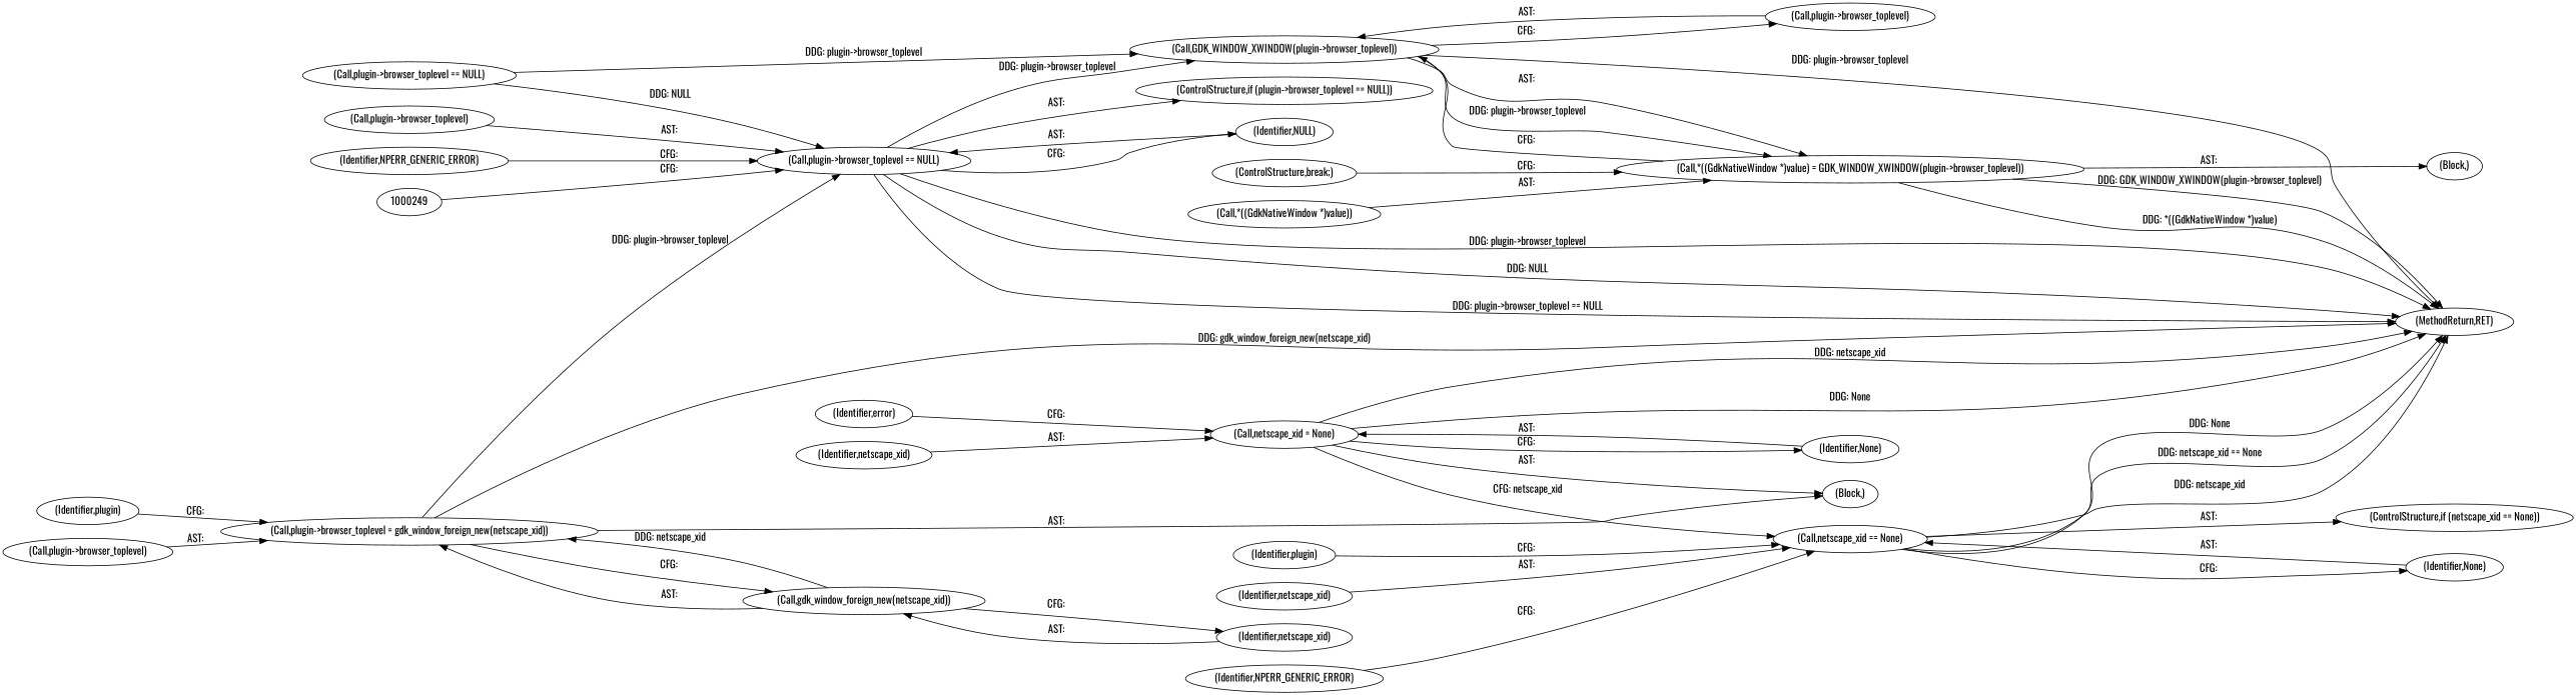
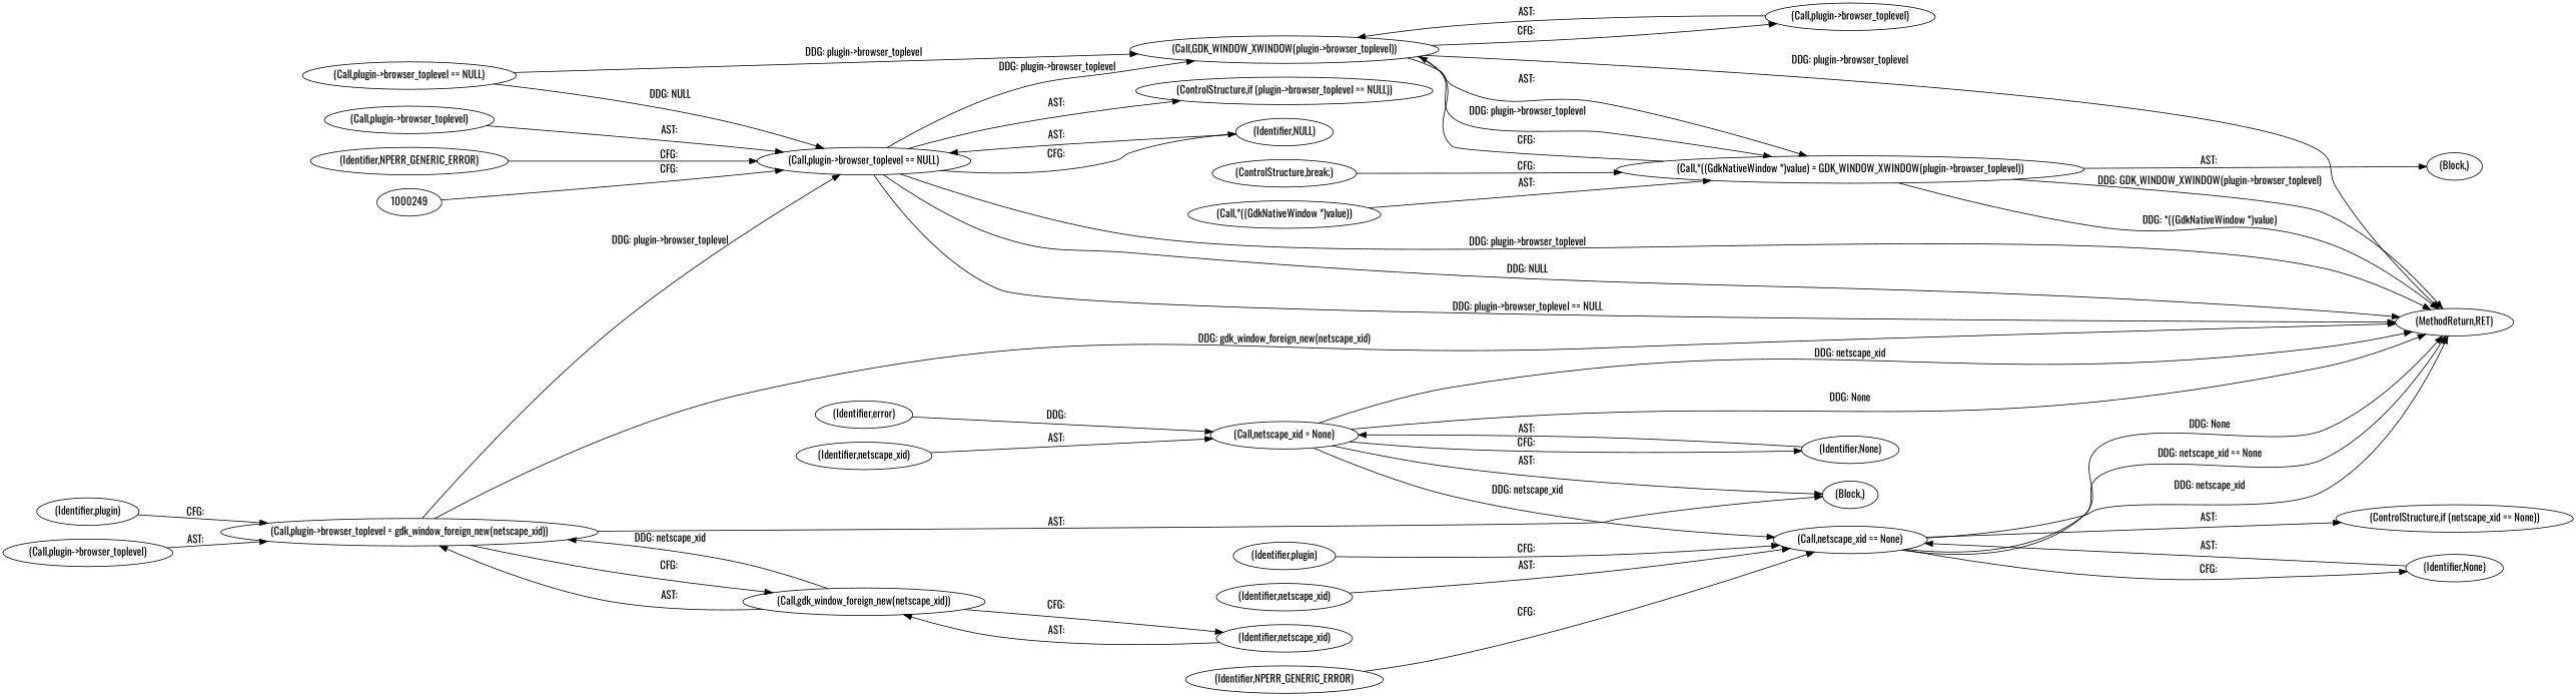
  digraph {
    fontname=Oswald
    rankdir=LR
    node [fontname=Oswald]
    edge [fontname=Oswald]
    n1 [label="(Call,plugin->browser_toplevel = gdk_window_foreign_new(netscape_xid))"]
    n2 [label="(Call,gdk_window_foreign_new(netscape_xid))"]
    n3 [label="(Call,plugin->browser_toplevel == NULL)"]
    n4 [label="(Block,)"]
    n5 [label="(MethodReturn,RET)"]
    n6 [label="(Identifier,netscape_xid)"]
    n7 [label="(Call,GDK_WINDOW_XWINDOW(plugin->browser_toplevel))"]
    n8 [label="(ControlStructure,if (plugin->browser_toplevel == NULL))"]
    n9 [label="(Identifier,NULL)"]
    n10 [label="(Call,netscape_xid == None)"]
    n11 [label="(ControlStructure,if (netscape_xid == None))"]
    n12 [label="(Identifier,None)"]
    n13 [label="(Call,netscape_xid = None)"]
    n14 [label="(Identifier,None)"]
    n15 [label="(Call,*((GdkNativeWindow *)value) = GDK_WINDOW_XWINDOW(plugin->browser_toplevel))"]
    n16 [label="(Call,plugin->browser_toplevel)"]
    n17 [label="(Block,)"]
    n18 [label="(Call,plugin->browser_toplevel == NULL)"]
    n19 [label="(Identifier,plugin)"]
    n20 [label="(Identifier,netscape_xid)"]
    n21 [label="(Identifier,error)"]
    n22 [label="(Call,*((GdkNativeWindow *)value))"]
    n23 [label="(ControlStructure,break;)"]
    n24 [label="(Call,plugin->browser_toplevel)"]
    n25 [label="(Identifier,netscape_xid)"]
    n26 [label="(Identifier,NPERR_GENERIC_ERROR)"]
    n27 [label="(Call,plugin->browser_toplevel)"]
    n28 [label="(Identifier,plugin)"]
    n29 [label="(Identifier,NPERR_GENERIC_ERROR)"]
    1000249
    n1 -> n2 [label="CFG: "]
    n1 -> n3 [label="DDG: plugin->browser_toplevel"]
    n1 -> n4 [label="AST: "]
    n1 -> n5 [label="DDG: gdk_window_foreign_new(netscape_xid)"]
    n2 -> n1 [label="AST: "]
    n2 -> n1 [label="DDG: netscape_xid"]
    n2 -> n6 [label="CFG: "]
    n3 -> n5 [label="DDG: plugin->browser_toplevel == NULL"]
    n3 -> n5 [label="DDG: plugin->browser_toplevel"]
    n3 -> n5 [label="DDG: NULL"]
    n3 -> n7 [label="DDG: plugin->browser_toplevel"]
    n3 -> n8 [label="AST: "]
    n3 -> n9 [label="CFG: "]
    n6 -> n2 [label="AST: "]
    n7 -> n5 [label="DDG: plugin->browser_toplevel"]
    n7 -> n15 [label="AST: "]
    n7 -> n15 [label="DDG: plugin->browser_toplevel"]
    n7 -> n16 [label="CFG: "]
    n9 -> n3 [label="AST: "]
    n10 -> n5 [label="DDG: netscape_xid == None"]
    n10 -> n5 [label="DDG: netscape_xid"]
    n10 -> n5 [label="DDG: None"]
    n10 -> n11 [label="AST: "]
    n10 -> n12 [label="CFG: "]
    n12 -> n10 [label="AST: "]
    n13 -> n4 [label="AST: "]
    n13 -> n5 [label="DDG: netscape_xid"]
    n13 -> n5 [label="DDG: None"]
-   n13 -> n10 [label="CFG: netscape_xid"]
+   n13 -> n10 [label="DDG: netscape_xid"]
    n13 -> n14 [label="CFG: "]
    n14 -> n13 [label="AST: "]
    n15 -> n5 [label="DDG: GDK_WINDOW_XWINDOW(plugin->browser_toplevel)"]
    n15 -> n5 [label="DDG: *((GdkNativeWindow *)value)"]
    n15 -> n7 [label="CFG: "]
    n15 -> n17 [label="AST: "]
    n16 -> n7 [label="AST: "]
    n18 -> n3 [label="DDG: NULL"]
    n18 -> n7 [label="DDG: plugin->browser_toplevel"]
    n19 -> n1 [label="CFG: "]
    n20 -> n13 [label="AST: "]
-   n21 -> n13 [label="CFG: "]
+   n21 -> n13 [label="DDG: "]
    n22 -> n15 [label="AST: "]
    n23 -> n15 [label="CFG: "]
    n24 -> n1 [label="AST: "]
    n25 -> n10 [label="AST: "]
    n26 -> n10 [label="CFG: "]
    n27 -> n3 [label="AST: "]
    n28 -> n10 [label="CFG: "]
    n29 -> n3 [label="CFG: "]
    1000249 -> n3 [label="CFG: "]
  }
